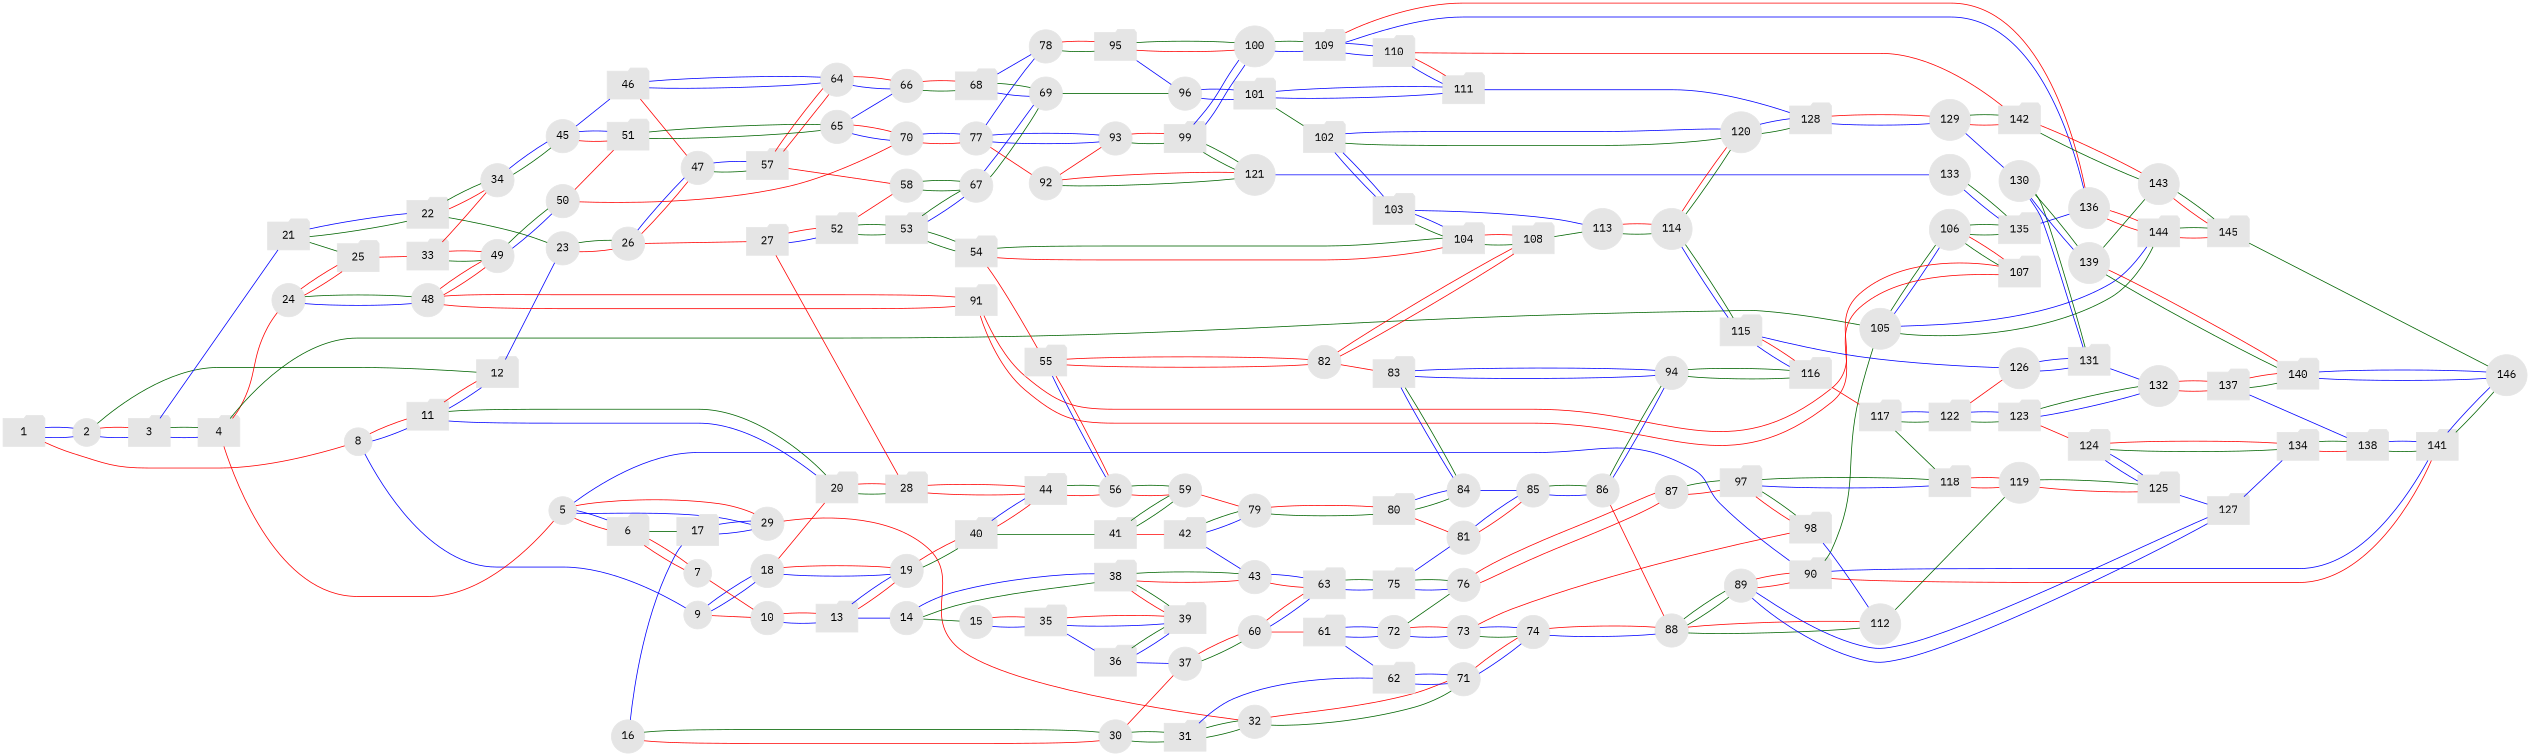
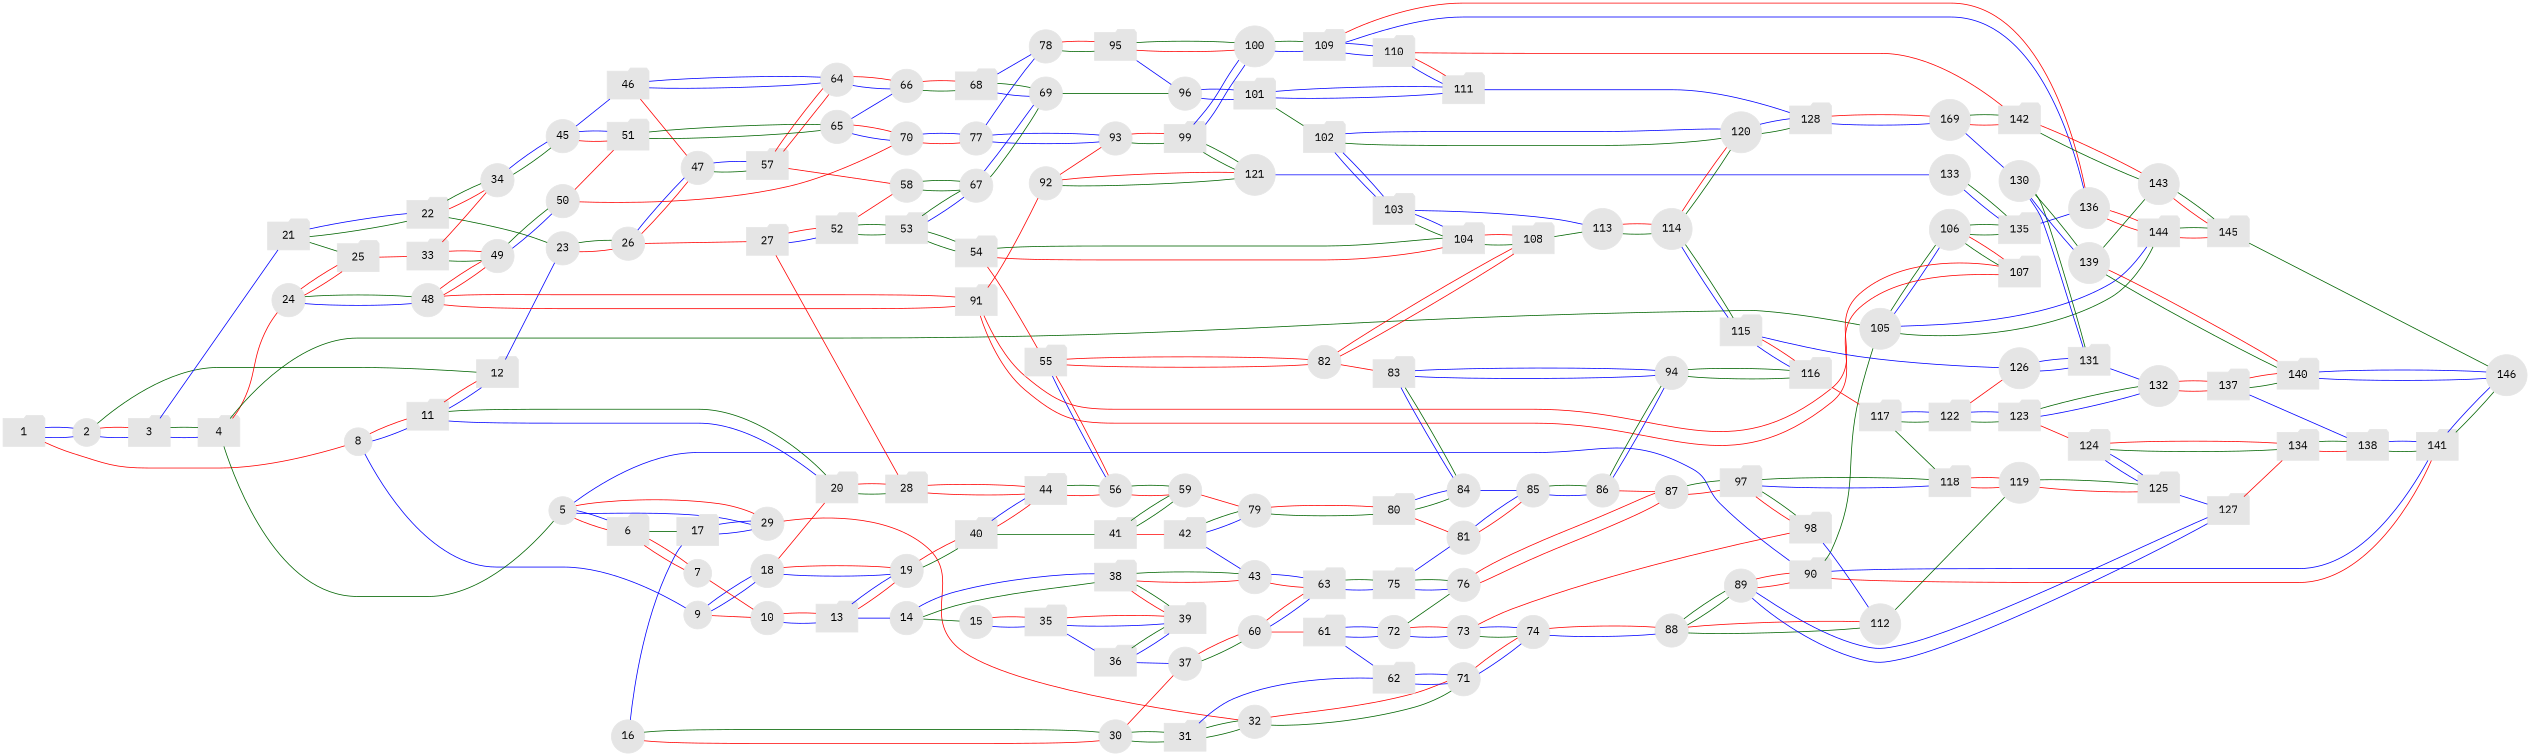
  graph {
    fontname="IBM Plex Mono"
    rankdir=LR
    node [color=gray90 fontname="IBM Plex Mono" shape=circle style=filled]
    edge [color=blue fontname="IBM Plex Mono"]
    2
    1 [shape=folder]
    8
    3 [shape=folder]
    12 [shape=folder]
    9
    11 [shape=folder]
    4 [shape=folder]
    21 [shape=folder]
    23
    5
    24
    105
    22 [shape=folder]
    25 [shape=folder]
    6 [shape=folder]
    29
    90 [shape=folder]
    48
    106
    144 [shape=folder]
    7
    17 [shape=folder]
    32
    141 [shape=folder]
    10
    13 [shape=folder]
    18
    20 [shape=folder]
    19
    14
    28 [shape=folder]
    26
    15
    38 [shape=folder]
    40 [shape=folder]
    35 [shape=folder]
    39 [shape=folder]
    43
    16
    30
    36 [shape=folder]
    31 [shape=folder]
    37
    44 [shape=folder]
    41 [shape=folder]
    34
    33 [shape=folder]
    45
    27 [shape=folder]
    47
    49
    91 [shape=folder]
    52 [shape=folder]
    57 [shape=folder]
    53 [shape=folder]
    58
    56
    71
    62 [shape=folder]
    60
    74
    50
    46 [shape=folder]
    51 [shape=folder]
    63 [shape=folder]
    61 [shape=folder]
    42 [shape=folder]
    59
    79
    80 [shape=folder]
    75 [shape=folder]
    64
    65
    66
    92
    107 [shape=folder]
    70
    77
    54 [shape=folder]
    67
    55 [shape=folder]
    104 [shape=folder]
    69
    82
    108 [shape=folder]
    83 [shape=folder]
    72
    73
    76
    81
    68 [shape=folder]
    78
    96
    95 [shape=folder]
    101 [shape=folder]
    93
    88
    98 [shape=folder]
    87
    112
    89
    85
    97 [shape=folder]
    99 [shape=folder]
    100
    84
    86
    94
    113
    116 [shape=folder]
    118 [shape=folder]
    127 [shape=folder]
    119
    134 [shape=folder]
    146
    121
    133
    117 [shape=folder]
    109 [shape=folder]
    102 [shape=folder]
    111 [shape=folder]
    110 [shape=folder]
    136
    103 [shape=folder]
    120
    128 [shape=folder]
    114
    135 [shape=folder]
    145 [shape=folder]
    142 [shape=folder]
    143
-   129
+   129 [label=169]
    125 [shape=folder]
    115 [shape=folder]
    126
    131 [shape=folder]
    122 [shape=folder]
    123 [shape=folder]
    124 [shape=folder]
    132
    137 [shape=folder]
    138 [shape=folder]
    130
    139
    140 [shape=folder]
    2 -- 3
    2 -- 3 [color=red]
    2 -- 12 [color=darkgreen]
    1 -- 2
    1 -- 2
    1 -- 8 [color=red]
    8 -- 9
    8 -- 11
    8 -- 11 [color=red]
    3 -- 4
    3 -- 4 [color=darkgreen]
    3 -- 21
    12 -- 23
    9 -- 10 [color=red]
    9 -- 18
    9 -- 18
    11 -- 12
    11 -- 12 [color=red]
    11 -- 20
    11 -- 20 [color=darkgreen]
-   4 -- 5 [color=red]
+   4 -- 5 [color=darkgreen]
    4 -- 24 [color=red]
    4 -- 105 [color=darkgreen]
    21 -- 22 [color=darkgreen]
    21 -- 22
    21 -- 25 [color=darkgreen]
    23 -- 26 [color=red]
    23 -- 26 [color=darkgreen]
    5 -- 6 [color=red]
    5 -- 6
    5 -- 29
    5 -- 29 [color=red]
    5 -- 90
    24 -- 25 [color=red]
    24 -- 25 [color=red]
    24 -- 48
    24 -- 48 [color=darkgreen]
    105 -- 106
    105 -- 106 [color=darkgreen]
    105 -- 144 [color=darkgreen]
    105 -- 144
    22 -- 23 [color=darkgreen]
    22 -- 34 [color=red]
    22 -- 34 [color=darkgreen]
    25 -- 33 [color=red]
    6 -- 7 [color=red]
    6 -- 7 [color=red]
    6 -- 17 [color=darkgreen]
    29 -- 32 [color=red]
    90 -- 105 [color=darkgreen]
    90 -- 141 [color=red]
    90 -- 141
    48 -- 49 [color=red]
    48 -- 49 [color=red]
    48 -- 91 [color=red]
    48 -- 91 [color=red]
    106 -- 107 [color=darkgreen]
    106 -- 107 [color=red]
    106 -- 135 [color=darkgreen]
    106 -- 135 [color=darkgreen]
    144 -- 145 [color=red]
    144 -- 145 [color=darkgreen]
    7 -- 10 [color=red]
    17 -- 29
    17 -- 29
    32 -- 71 [color=darkgreen]
    32 -- 71 [color=red]
    141 -- 146 [color=darkgreen]
    141 -- 146
    10 -- 13
    10 -- 13 [color=red]
    13 -- 19 [color=red]
    13 -- 19
    13 -- 14
    18 -- 20 [color=red]
    18 -- 19
    18 -- 19 [color=red]
    20 -- 28 [color=darkgreen]
    20 -- 28 [color=red]
    19 -- 40 [color=darkgreen]
    19 -- 40 [color=red]
    14 -- 15 [color=darkgreen]
    14 -- 38 [color=darkgreen]
    14 -- 38
    28 -- 44 [color=red]
    28 -- 44 [color=red]
    26 -- 27 [color=red]
    26 -- 47 [color=red]
    26 -- 47
    15 -- 35
    15 -- 35 [color=red]
    38 -- 39 [color=red]
    38 -- 39 [color=darkgreen]
    38 -- 43 [color=red]
    38 -- 43 [color=darkgreen]
    40 -- 44 [color=red]
    40 -- 44
    40 -- 41 [color=darkgreen]
    35 -- 39
    35 -- 39 [color=red]
    35 -- 36
    43 -- 63 [color=red]
    43 -- 63
    16 -- 17
    16 -- 30 [color=red]
    16 -- 30 [color=darkgreen]
    30 -- 31 [color=darkgreen]
    30 -- 31 [color=darkgreen]
    30 -- 37 [color=red]
    36 -- 39
    36 -- 39 [color=darkgreen]
    36 -- 37
    31 -- 32 [color=darkgreen]
    31 -- 32 [color=darkgreen]
    31 -- 62
    37 -- 60 [color=darkgreen]
    37 -- 60 [color=red]
    44 -- 56 [color=red]
    44 -- 56 [color=darkgreen]
    41 -- 42 [color=red]
    41 -- 59 [color=darkgreen]
    41 -- 59 [color=darkgreen]
    34 -- 45 [color=darkgreen]
    34 -- 45
    33 -- 34 [color=red]
    33 -- 49 [color=darkgreen]
    33 -- 49 [color=red]
    45 -- 46
    45 -- 51 [color=red]
    45 -- 51
    27 -- 28 [color=red]
    27 -- 52
    27 -- 52 [color=red]
    47 -- 57 [color=darkgreen]
    47 -- 57
    49 -- 50
    49 -- 50 [color=darkgreen]
-   77 -- 92 [color=red]
+   91 -- 92 [color=red]
    91 -- 107 [color=red]
    91 -- 107 [color=red]
    52 -- 53 [color=darkgreen]
    52 -- 53 [color=darkgreen]
    52 -- 58 [color=red]
    57 -- 58 [color=red]
    57 -- 64 [color=red]
    57 -- 64 [color=red]
    53 -- 54 [color=darkgreen]
    53 -- 54 [color=darkgreen]
    53 -- 67
    53 -- 67 [color=darkgreen]
    58 -- 67 [color=darkgreen]
    58 -- 67 [color=darkgreen]
    56 -- 59 [color=red]
    56 -- 59 [color=darkgreen]
    71 -- 74
    71 -- 74 [color=red]
    62 -- 71
    62 -- 71
    60 -- 63
    60 -- 63 [color=red]
    60 -- 61 [color=red]
    74 -- 88
    74 -- 88 [color=red]
    50 -- 51 [color=red]
    50 -- 70 [color=red]
    46 -- 47 [color=red]
    46 -- 64
    46 -- 64
    51 -- 65 [color=darkgreen]
    51 -- 65 [color=darkgreen]
    63 -- 75
    63 -- 75 [color=darkgreen]
    61 -- 62
    61 -- 72
    61 -- 72
    42 -- 43
    42 -- 79
    42 -- 79 [color=darkgreen]
    59 -- 79 [color=red]
    79 -- 80 [color=darkgreen]
    79 -- 80 [color=red]
    80 -- 81 [color=red]
    80 -- 84 [color=darkgreen]
    80 -- 84
    75 -- 76
    75 -- 76 [color=darkgreen]
    75 -- 81
    64 -- 66
    64 -- 66 [color=red]
    65 -- 66
    65 -- 70
    65 -- 70 [color=red]
    66 -- 68 [color=darkgreen]
    66 -- 68 [color=red]
    92 -- 93 [color=red]
    92 -- 121 [color=darkgreen]
    92 -- 121 [color=red]
    70 -- 77 [color=red]
    70 -- 77
    77 -- 78
    77 -- 93
    77 -- 93
    54 -- 55 [color=red]
    54 -- 104 [color=red]
    54 -- 104 [color=darkgreen]
    67 -- 69 [color=darkgreen]
    67 -- 69
    55 -- 56
    55 -- 56 [color=red]
    55 -- 82 [color=red]
    55 -- 82 [color=red]
    104 -- 108 [color=darkgreen]
    104 -- 108 [color=red]
    69 -- 96 [color=darkgreen]
    82 -- 108 [color=red]
    82 -- 108 [color=red]
    82 -- 83 [color=red]
    108 -- 113 [color=darkgreen]
    83 -- 84
    83 -- 84 [color=darkgreen]
    83 -- 94
    83 -- 94
    72 -- 73
    72 -- 73 [color=red]
    72 -- 76 [color=darkgreen]
    73 -- 74 [color=darkgreen]
    73 -- 74
    73 -- 98 [color=red]
    76 -- 87 [color=red]
    76 -- 87 [color=red]
    81 -- 85 [color=red]
    81 -- 85
    68 -- 69
    68 -- 69 [color=darkgreen]
    68 -- 78
    78 -- 95 [color=darkgreen]
    78 -- 95 [color=red]
    96 -- 101
    96 -- 101
    95 -- 96
    95 -- 100 [color=red]
    95 -- 100 [color=darkgreen]
    101 -- 102 [color=darkgreen]
    101 -- 111
    101 -- 111
    93 -- 99 [color=darkgreen]
    93 -- 99 [color=red]
    88 -- 112 [color=darkgreen]
    88 -- 112 [color=red]
    88 -- 89 [color=darkgreen]
    88 -- 89 [color=darkgreen]
    98 -- 112
    87 -- 97 [color=red]
    87 -- 97 [color=darkgreen]
    112 -- 119 [color=darkgreen]
    89 -- 90 [color=red]
    89 -- 90 [color=red]
    89 -- 127
    89 -- 127
    85 -- 86
    85 -- 86 [color=darkgreen]
    97 -- 98 [color=red]
    97 -- 98 [color=darkgreen]
    97 -- 118
    97 -- 118 [color=darkgreen]
    99 -- 100
    99 -- 100
    99 -- 121 [color=darkgreen]
    99 -- 121 [color=darkgreen]
    100 -- 109
    100 -- 109 [color=darkgreen]
    84 -- 85
-   86 -- 88 [color=red]
+   86 -- 87 [color=red]
    86 -- 94
    86 -- 94 [color=darkgreen]
    94 -- 116 [color=darkgreen]
    94 -- 116 [color=darkgreen]
    113 -- 114 [color=darkgreen]
    113 -- 114 [color=red]
    116 -- 117 [color=red]
    118 -- 119 [color=red]
    118 -- 119 [color=red]
-   127 -- 134
+   127 -- 134 [color=red]
    119 -- 125 [color=red]
    119 -- 125 [color=darkgreen]
    134 -- 138 [color=red]
    134 -- 138 [color=darkgreen]
    121 -- 133
    133 -- 135
    133 -- 135 [color=darkgreen]
    117 -- 118 [color=darkgreen]
    117 -- 122 [color=darkgreen]
    117 -- 122
    109 -- 110
    109 -- 110
    109 -- 136
    109 -- 136 [color=red]
    102 -- 103
    102 -- 103
    102 -- 120 [color=darkgreen]
    102 -- 120
    111 -- 128
    110 -- 111
    110 -- 111 [color=red]
    110 -- 142 [color=red]
    136 -- 144 [color=red]
    136 -- 144 [color=red]
    103 -- 104 [color=darkgreen]
    103 -- 104
    103 -- 113
    120 -- 128 [color=darkgreen]
    120 -- 128
    128 -- 129
    128 -- 129 [color=red]
    114 -- 120 [color=darkgreen]
    114 -- 120 [color=red]
    114 -- 115
    114 -- 115 [color=darkgreen]
    135 -- 136
    145 -- 146 [color=darkgreen]
    142 -- 143 [color=darkgreen]
    142 -- 143 [color=red]
    143 -- 145 [color=red]
    143 -- 145 [color=darkgreen]
    129 -- 142 [color=red]
    129 -- 142 [color=darkgreen]
    129 -- 130
    125 -- 127
    115 -- 116
    115 -- 116 [color=red]
    115 -- 126
    126 -- 131
    126 -- 131
    131 -- 132
    122 -- 126 [color=red]
    122 -- 123 [color=darkgreen]
    122 -- 123
    123 -- 124 [color=red]
    123 -- 132
    123 -- 132 [color=darkgreen]
    124 -- 134 [color=darkgreen]
    124 -- 134 [color=red]
    124 -- 125
    124 -- 125
    132 -- 137 [color=red]
    132 -- 137 [color=red]
    137 -- 138
    137 -- 140 [color=darkgreen]
    137 -- 140 [color=red]
    138 -- 141 [color=darkgreen]
    138 -- 141
    130 -- 131
    130 -- 131 [color=darkgreen]
    130 -- 139
    130 -- 139 [color=darkgreen]
    139 -- 143 [color=darkgreen]
    139 -- 140 [color=darkgreen]
    139 -- 140 [color=red]
    140 -- 146
    140 -- 146
  }
